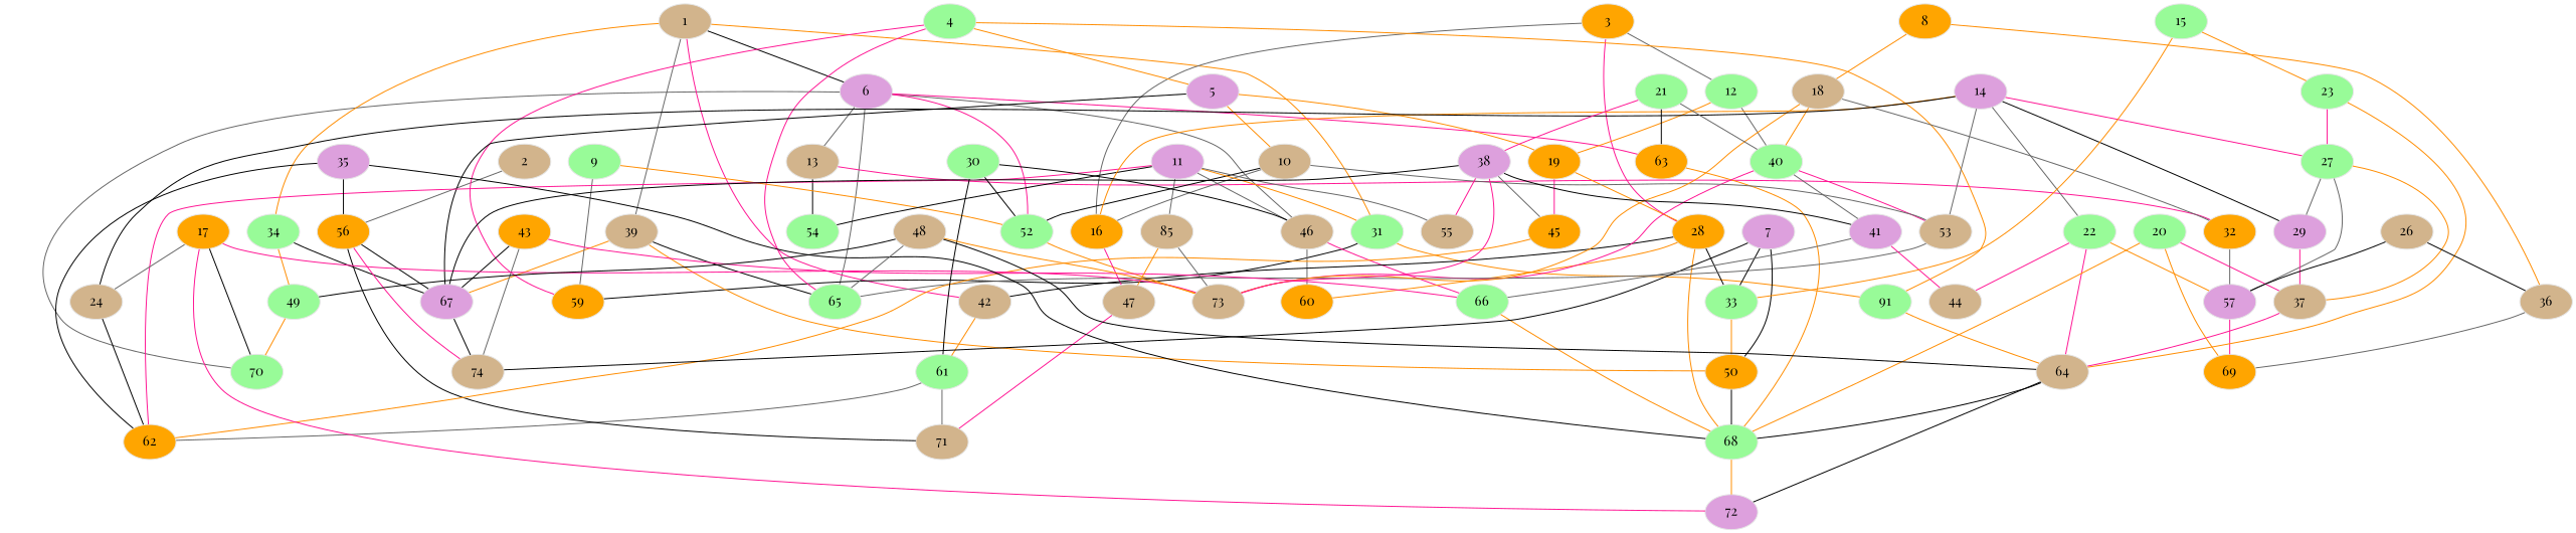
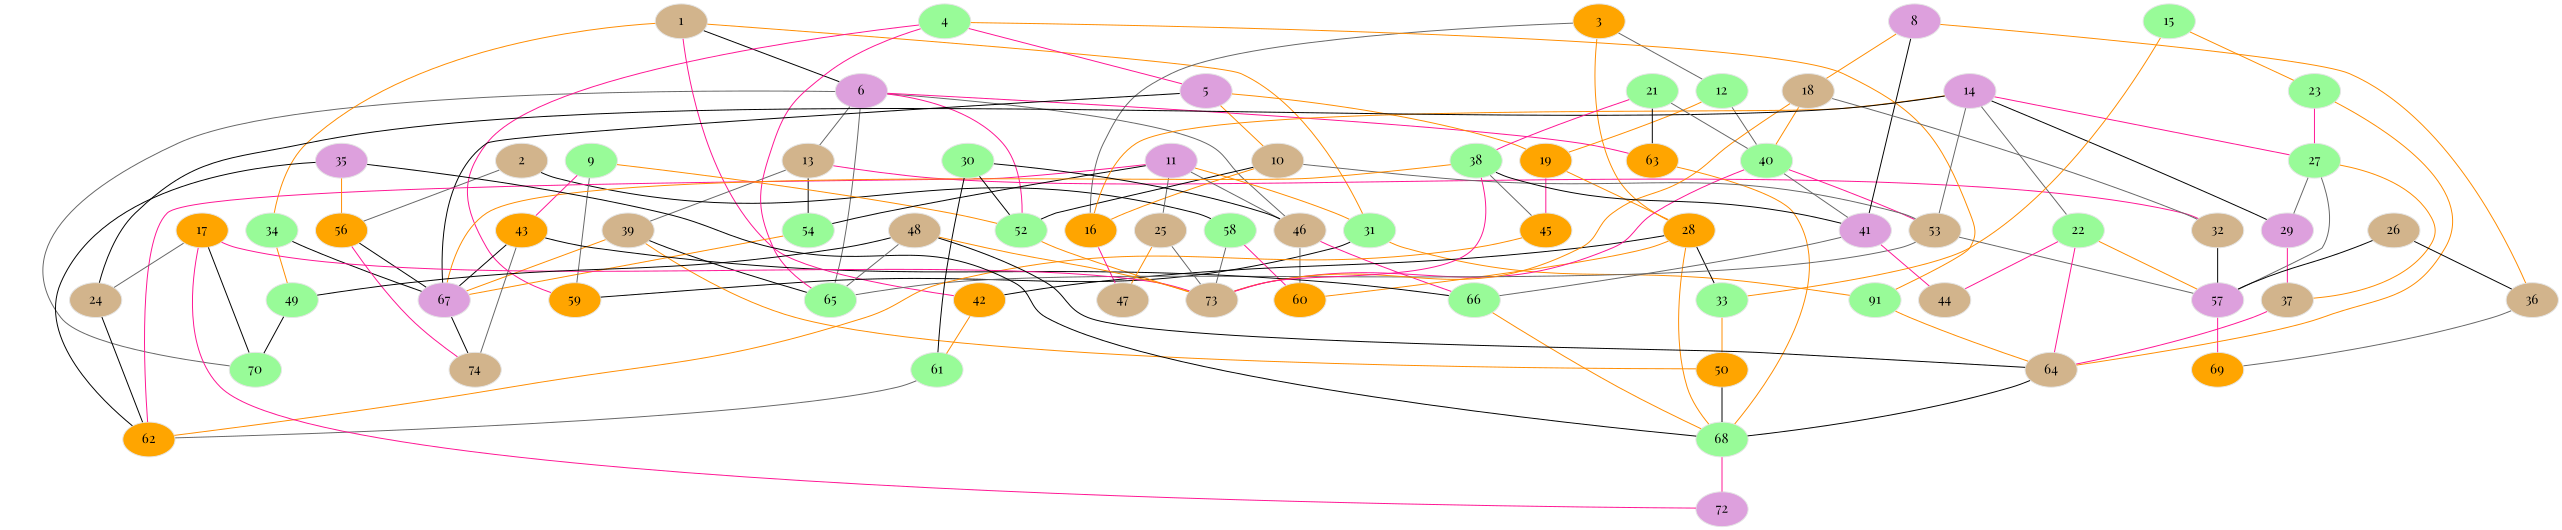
  graph {
    fontname="Playfair Display"
    node [color=gray90 fillcolor=palegreen fontname="Playfair Display" style=filled]
    edge [color=darkorange fontname="Playfair Display"]
    6 [fillcolor=plum]
    1 [fillcolor=tan]
    31
    34
    39 [fillcolor=tan]
-   42 [fillcolor=tan]
+   42 [fillcolor=orange]
    65
    13 [fillcolor=tan]
    46 [fillcolor=tan]
    52
    63 [fillcolor=orange]
    70
    n13 [label=91]
    59 [fillcolor=orange]
    67 [fillcolor=plum]
    49
    50 [fillcolor=orange]
    61
    62 [fillcolor=orange]
-   71 [fillcolor=tan]
    56 [fillcolor=orange]
    2 [fillcolor=tan]
+   58
    74 [fillcolor=tan]
    73 [fillcolor=tan]
    60 [fillcolor=orange]
    3 [fillcolor=orange]
    12
    16 [fillcolor=orange]
    28 [fillcolor=orange]
    19 [fillcolor=orange]
    40
    47 [fillcolor=tan]
    33
    68
    4
    5 [fillcolor=plum]
    10 [fillcolor=tan]
    64 [fillcolor=tan]
    53 [fillcolor=tan]
    45 [fillcolor=orange]
    54
-   32 [fillcolor=orange]
+   32 [fillcolor=tan]
    66
-   7 [fillcolor=plum]
-   8 [fillcolor=orange]
+   8 [fillcolor=plum]
    18 [fillcolor=tan]
    36 [fillcolor=tan]
    41 [fillcolor=plum]
    69 [fillcolor=orange]
    44 [fillcolor=tan]
    9
    43 [fillcolor=orange]
    57 [fillcolor=plum]
    11 [fillcolor=plum]
-   25 [fillcolor=tan label=85]
-   55 [fillcolor=tan]
+   25 [fillcolor=tan]
    14 [fillcolor=plum]
    22
    24 [fillcolor=tan]
    27
    29 [fillcolor=plum]
    37 [fillcolor=tan]
    15
    23
    17 [fillcolor=orange]
    72 [fillcolor=plum]
-   20
    21
-   38 [fillcolor=plum]
+   38
    26 [fillcolor=tan]
    30
    35 [fillcolor=plum]
    48 [fillcolor=tan]
    6 -- 65 [color=gray40]
    6 -- 13 [color=gray40]
    6 -- 46 [color=gray40]
    6 -- 52 [color=deeppink]
    6 -- 63 [color=deeppink]
    6 -- 70 [color=gray40]
    1 -- 6 [color=black]
    1 -- 31
    1 -- 34
-   1 -- 39 [color=gray40]
+   13 -- 39 [color=gray40]
    1 -- 42 [color=deeppink]
    31 -- n13
    31 -- 59 [color=black]
    34 -- 67 [color=black]
    34 -- 49
    39 -- 65 [color=black]
    39 -- 67
    39 -- 50
    42 -- 61
    13 -- 54 [color=black]
    13 -- 32 [color=deeppink]
    46 -- 60 [color=gray40]
    46 -- 66 [color=deeppink]
    52 -- 73
    63 -- 68
    n13 -- 64
    67 -- 74 [color=black]
-   49 -- 70
+   49 -- 70 [color=black]
    50 -- 68 [color=black]
    61 -- 62 [color=gray40]
-   61 -- 71 [color=gray40]
    56 -- 67 [color=black]
-   56 -- 71 [color=black]
    56 -- 74 [color=deeppink]
    2 -- 56 [color=gray40]
+   2 -- 58 [color=black]
+   58 -- 73 [color=gray40]
+   58 -- 60 [color=deeppink]
    3 -- 12 [color=gray40]
    3 -- 16 [color=gray40]
-   3 -- 28 [color=deeppink]
+   3 -- 28
    12 -- 19
    12 -- 40 [color=gray40]
    16 -- 47 [color=deeppink]
    28 -- 42 [color=black]
    28 -- 60
    28 -- 33 [color=black]
    28 -- 68
    19 -- 28
    19 -- 45 [color=deeppink]
    40 -- 73 [color=deeppink]
    40 -- 53 [color=deeppink]
    40 -- 41 [color=gray40]
-   47 -- 71 [color=deeppink]
    33 -- 50
-   68 -- 72
+   68 -- 72 [color=deeppink]
    4 -- 65 [color=deeppink]
    4 -- n13
    4 -- 59 [color=deeppink]
-   4 -- 5
+   4 -- 5 [color=deeppink]
    5 -- 67 [color=black]
    5 -- 19
    5 -- 10
    10 -- 52 [color=black]
-   10 -- 16 [color=gray40]
+   10 -- 16
    10 -- 53 [color=gray40]
    64 -- 68 [color=black]
-   64 -- 72 [color=black]
    53 -- 65 [color=gray40]
+   53 -- 57 [color=gray40]
    45 -- 62
-   32 -- 57 [color=gray40]
+   54 -- 67
+   32 -- 57 [color=black]
    66 -- 68
-   7 -- 50 [color=black]
-   7 -- 74 [color=black]
-   7 -- 33 [color=black]
    8 -- 18
    8 -- 36
+   8 -- 41 [color=black]
    18 -- 73
    18 -- 40
    18 -- 32 [color=gray40]
    36 -- 69 [color=gray40]
    41 -- 66 [color=gray40]
    41 -- 44 [color=deeppink]
    9 -- 52
    9 -- 59 [color=gray40]
+   9 -- 43 [color=deeppink]
    43 -- 67 [color=black]
    43 -- 74 [color=gray40]
-   43 -- 66 [color=deeppink]
+   43 -- 66 [color=black]
    57 -- 69 [color=deeppink]
    11 -- 31
    11 -- 46 [color=gray40]
    11 -- 62 [color=deeppink]
    11 -- 54 [color=black]
    11 -- 25 [color=gray40]
-   11 -- 55 [color=gray40]
    25 -- 73 [color=gray40]
    25 -- 47
    14 -- 16
    14 -- 53 [color=gray40]
    14 -- 22 [color=gray40]
    14 -- 24 [color=black]
    14 -- 27 [color=deeppink]
    14 -- 29 [color=black]
    22 -- 64 [color=deeppink]
    22 -- 44 [color=deeppink]
    22 -- 57
    24 -- 62 [color=black]
    27 -- 57 [color=gray40]
    27 -- 29 [color=gray40]
    27 -- 37
    29 -- 37 [color=deeppink]
    37 -- 64 [color=deeppink]
    15 -- 33
    15 -- 23
    23 -- 64
    23 -- 27 [color=deeppink]
    17 -- 70 [color=black]
    17 -- 73 [color=deeppink]
    17 -- 24 [color=gray40]
    17 -- 72 [color=deeppink]
-   20 -- 68
-   20 -- 69
-   20 -- 37 [color=deeppink]
    21 -- 63 [color=black]
    21 -- 40 [color=gray40]
    21 -- 38 [color=deeppink]
-   38 -- 67 [color=black]
+   38 -- 67
    38 -- 73 [color=deeppink]
    38 -- 45 [color=gray40]
    38 -- 41 [color=black]
-   38 -- 55 [color=deeppink]
    26 -- 36 [color=black]
    26 -- 57 [color=black]
    30 -- 46 [color=black]
    30 -- 52 [color=black]
    30 -- 61 [color=black]
    35 -- 62 [color=black]
-   35 -- 56 [color=black]
+   35 -- 56
    35 -- 68 [color=black]
    48 -- 65 [color=gray40]
    48 -- 49 [color=black]
    48 -- 73
    48 -- 64 [color=black]
  }
